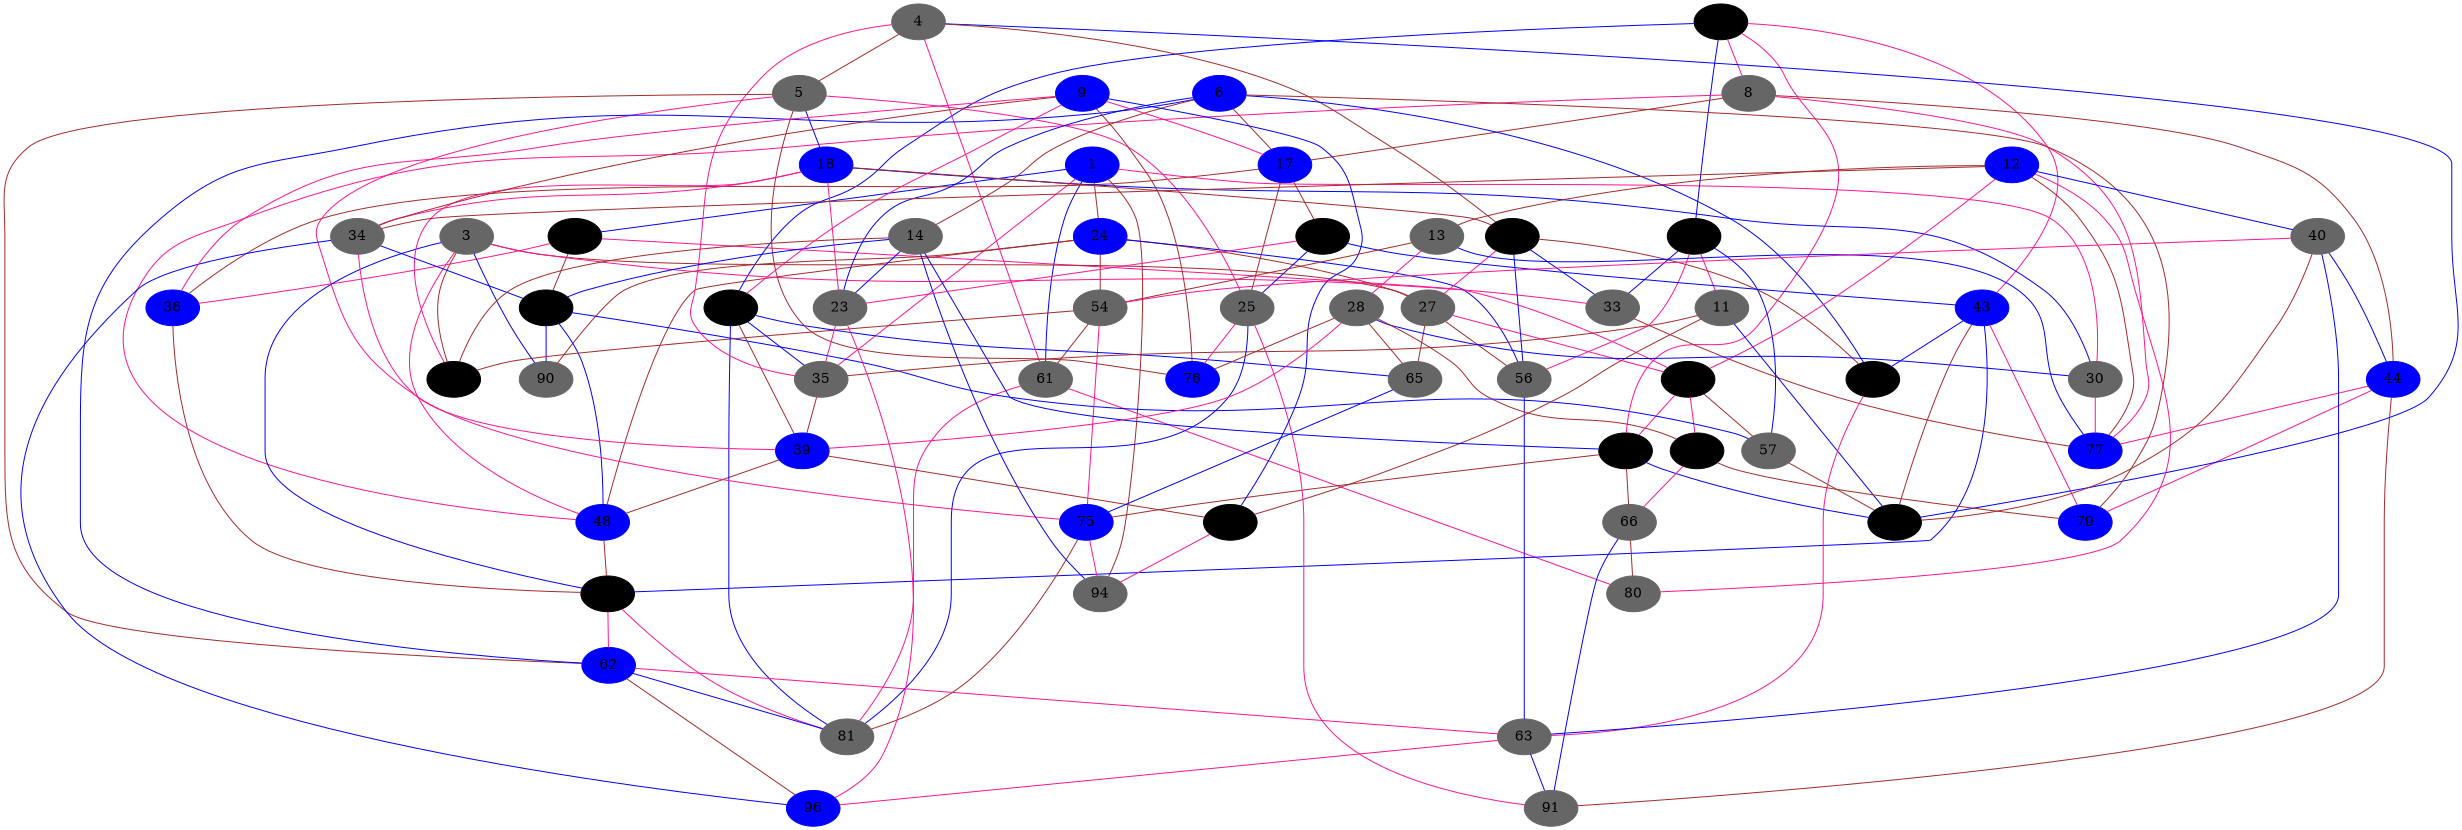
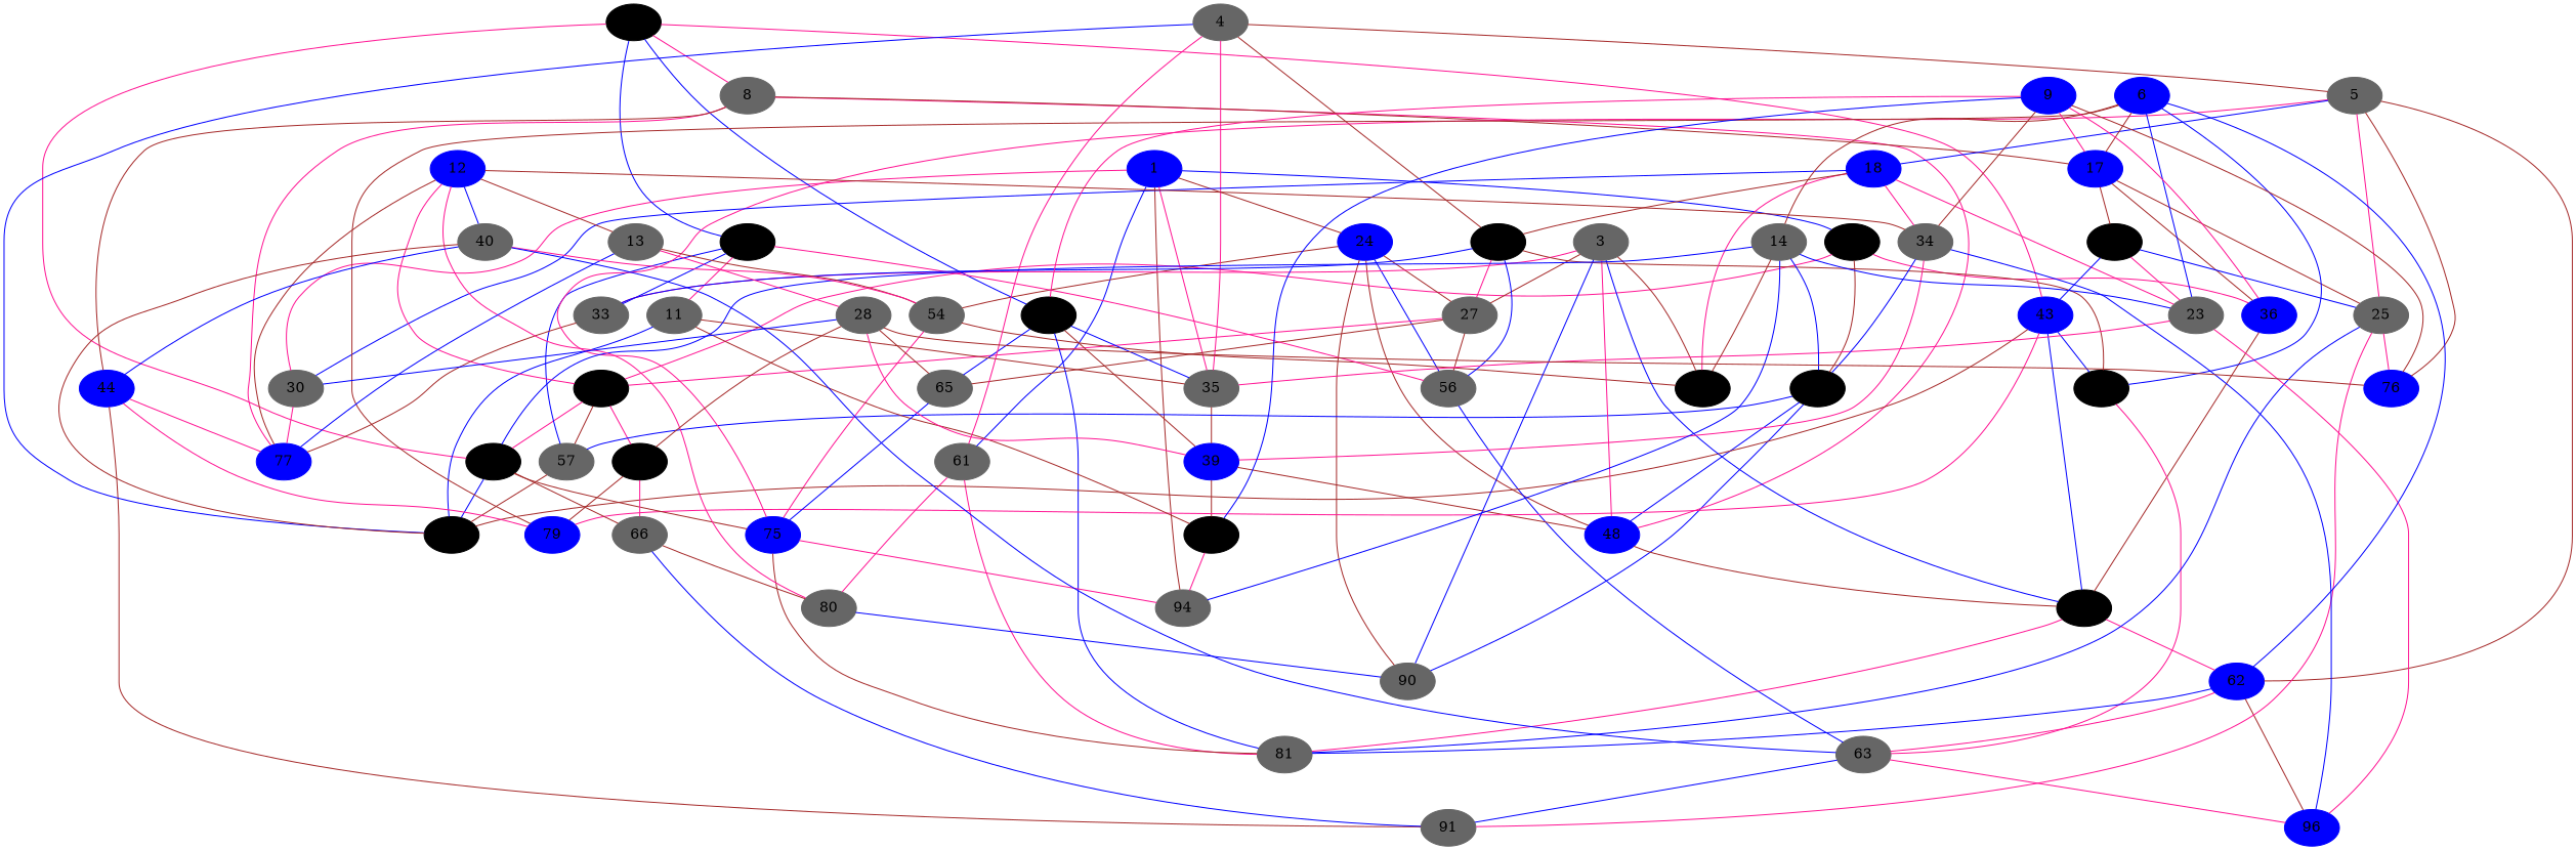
  graph {
    node [color=gray40 style=filled]
    edge [color=brown]
    1 [color=blue super="+84"]
    10 [color=black]
    24 [color=blue super="+47"]
    30
    35 [super="+67"]
    61
    94
    36 [color=blue]
    32 [color=black super="+38"]
    37 [color=black super="+64"]
    27 [super="+68"]
    48 [color=blue super="+50"]
    90
    56 [super="+58"]
    54 [super="+60"]
    77 [color=blue super="+100"]
    39 [color=blue super="+41"]
    80
    81 [super="+85"]
    2 [color=black super="+31"]
    7 [color=black super="+73"]
    8 [super="+29"]
    19 [color=black super="+21"]
    43 [color=blue super="+49"]
    46 [color=black super="+83"]
    33
    11
    57
    17 [color=blue super="+69"]
    44 [color=blue super="+52"]
    65
    53 [color=black super="+74"]
    59 [color=black super="+97"]
    51 [color=black]
    79 [color=blue]
    75 [color=blue super="+86"]
    66
    3 [super="+15"]
    92 [color=black]
    62 [color=blue super="+78"]
    4 [super="+55"]
    5 [super="+71"]
    20 [color=black super="+99"]
    18 [color=blue super="+88"]
    25 [super="+26"]
    76 [color=blue]
    63 [super="+98"]
    23 [super="+72"]
    34 [super="+70"]
    91
    96 [color=blue]
    6 [color=blue super="+89"]
    14 [super="+16"]
    22 [color=black]
    82 [color=black]
    9 [color=blue super="+93"]
    42 [color=black]
    12 [color=blue super="+87"]
    13
    40 [super="+45"]
    28 [super="+95"]
    1 -- 10 [color=blue]
    1 -- 24
    1 -- 30 [color=deeppink]
    1 -- 35 [color=deeppink]
    1 -- 61 [color=blue]
    1 -- 94
    10 -- 36 [color=deeppink]
    10 -- 32 [color=deeppink]
    10 -- 37
    24 -- 27
    24 -- 48
    24 -- 90
    24 -- 56 [color=blue]
    24 -- 54
    30 -- 77 [color=deeppink]
    35 -- 39
    61 -- 80 [color=deeppink]
    61 -- 81 [color=deeppink]
    36 -- 53
    32 -- 46 [color=deeppink]
    32 -- 57
    32 -- 42 [color=deeppink]
    37 -- 48 [color=blue]
    37 -- 90 [color=blue]
    37 -- 57 [color=blue]
    27 -- 32 [color=deeppink]
    27 -- 56
    27 -- 65
    48 -- 53
    56 -- 63 [color=blue]
-   54 -- 61
    54 -- 75 [color=deeppink]
    54 -- 92
    39 -- 48
    39 -- 82
+   80 -- 90 [color=blue]
    2 -- 7 [color=blue weight=2]
    2 -- 8 [color=deeppink]
    2 -- 19 [color=blue]
    2 -- 43 [color=deeppink]
    2 -- 46 [color=deeppink]
    7 -- 56 [color=deeppink]
    7 -- 33 [color=blue]
    7 -- 11 [color=deeppink]
    7 -- 57 [color=blue]
    8 -- 48 [color=deeppink]
    8 -- 77 [color=deeppink]
    8 -- 17
    8 -- 44 [weight=2]
    19 -- 35 [color=blue]
    19 -- 39
    19 -- 81 [color=blue]
    19 -- 65 [color=blue]
    43 -- 53 [color=blue]
    43 -- 59
    43 -- 51 [color=blue]
    43 -- 79 [color=deeppink]
    46 -- 59 [color=blue]
    46 -- 75
    46 -- 66
    33 -- 77
    11 -- 35
    11 -- 59 [color=blue]
    11 -- 82
    57 -- 59
    17 -- 36
    17 -- 25
    17 -- 22
    44 -- 77 [color=deeppink]
    44 -- 79 [color=deeppink]
    44 -- 91
    65 -- 75 [color=blue]
    53 -- 81 [color=deeppink]
    53 -- 62 [color=deeppink]
    51 -- 63 [color=deeppink]
    75 -- 94 [color=deeppink]
    75 -- 81
    66 -- 80
    66 -- 91 [color=blue]
    3 -- 27
    3 -- 48 [color=deeppink]
    3 -- 90 [color=blue]
    3 -- 33 [color=deeppink]
    3 -- 53 [color=blue]
    3 -- 92
    62 -- 81 [color=blue]
    62 -- 63 [color=deeppink]
    62 -- 96
    4 -- 35 [color=deeppink]
    4 -- 61 [color=deeppink]
    4 -- 59 [color=blue]
    4 -- 5
    4 -- 20
    5 -- 75 [color=deeppink]
    5 -- 62
    5 -- 18 [color=blue]
    5 -- 25 [color=deeppink]
    5 -- 76
    20 -- 27 [color=deeppink]
    20 -- 56 [color=blue]
    20 -- 33 [color=blue]
    20 -- 51
    18 -- 30 [color=blue]
    18 -- 92 [color=deeppink]
    18 -- 20
    18 -- 23 [color=deeppink]
    18 -- 34 [color=deeppink]
    25 -- 81 [color=blue]
    25 -- 76 [color=deeppink]
    25 -- 91 [color=deeppink]
    63 -- 91 [color=blue]
    63 -- 96 [color=deeppink]
    23 -- 35 [color=deeppink]
    23 -- 96 [color=deeppink]
    34 -- 37 [color=blue]
    34 -- 39 [color=deeppink]
    34 -- 96 [color=blue]
    6 -- 17
    6 -- 51 [color=blue]
    6 -- 79
    6 -- 62 [color=blue]
    6 -- 23 [color=blue]
    6 -- 14
    14 -- 94 [color=blue]
    14 -- 37 [color=blue]
    14 -- 46 [color=blue]
    14 -- 92
    14 -- 23 [color=blue]
    22 -- 43 [color=blue]
    22 -- 25 [color=blue]
    22 -- 23 [color=deeppink]
    82 -- 94 [color=deeppink]
    9 -- 36 [color=deeppink]
    9 -- 19 [color=deeppink]
    9 -- 17 [color=deeppink]
    9 -- 76
    9 -- 34
    9 -- 82 [color=blue]
    42 -- 79
    42 -- 66 [color=deeppink]
    12 -- 32 [color=deeppink]
    12 -- 77
    12 -- 80 [color=deeppink]
    12 -- 34
    12 -- 13
    12 -- 40 [color=blue]
    13 -- 54
    13 -- 77 [color=blue]
    13 -- 28 [color=deeppink]
    40 -- 54 [color=deeppink]
    40 -- 44 [color=blue]
    40 -- 59
    40 -- 63 [color=blue]
    28 -- 30 [color=blue]
    28 -- 39 [color=deeppink]
    28 -- 65
    28 -- 76
    28 -- 42
  }
